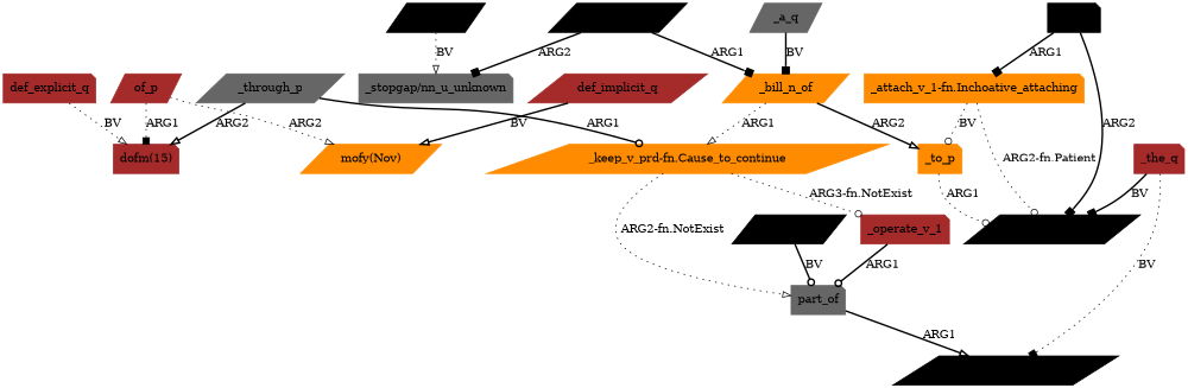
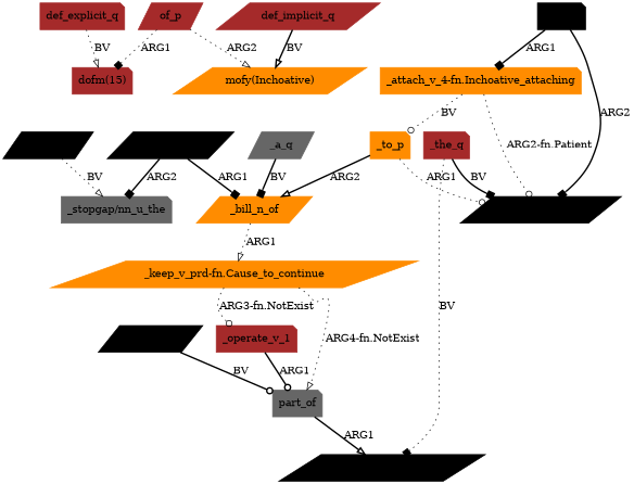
  digraph {
    node [color=brown shape=parallelogram style=filled]
    edge [arrowhead=onormal style=bold]
    def_explicit_q [shape=note]
    "dofm(15)" [shape=note]
-   _through_p [color=gray40]
    "_keep_v_prd-fn.Cause_to_continue" [color=darkorange]
    _operate_v_1 [shape=note]
    part_of [color=gray40 shape=note]
    _government_n_of [color=black]
    compound [color=black]
    _bill_n_of [color=darkorange]
-   "_stopgap/nn_u_unknown" [color=gray40 shape=note]
+   "_stopgap/nn_u_unknown" [color=gray40 shape=note label="_stopgap/nn_u_the"]
    _a_q [color=gray40]
-   "_attach_v_1-fn.Inchoative_attaching" [color=darkorange shape=note]
+   "_attach_v_1-fn.Inchoative_attaching" [color=darkorange shape=note label="_attach_v_4-fn.Inchoative_attaching"]
    _to_p [color=darkorange shape=note]
    _funding_n_of [color=black]
    udef_q [color=black]
    parg_d [color=black shape=note]
    _the_q [shape=note]
    _most_q [color=black]
    of_p
-   "mofy(Nov)" [color=darkorange]
+   "mofy(Nov)" [color=darkorange label="mofy(Inchoative)"]
    def_implicit_q
    def_explicit_q -> "dofm(15)" [label=BV style=dotted]
-   _through_p -> "dofm(15)" [label=ARG2]
-   _through_p -> "_keep_v_prd-fn.Cause_to_continue" [arrowhead=odot label=ARG1]
    "_keep_v_prd-fn.Cause_to_continue" -> _operate_v_1 [arrowhead=odot label="ARG3-fn.NotExist" style=dotted]
-   "_keep_v_prd-fn.Cause_to_continue" -> part_of [label="ARG2-fn.NotExist" style=dotted]
+   "_keep_v_prd-fn.Cause_to_continue" -> part_of [label="ARG4-fn.NotExist" style=dotted]
    _operate_v_1 -> part_of [arrowhead=odot label=ARG1]
    part_of -> _government_n_of [label=ARG1]
    compound -> _bill_n_of [arrowhead=box label=ARG1]
    compound -> "_stopgap/nn_u_unknown" [arrowhead=box label=ARG2]
    _bill_n_of -> "_keep_v_prd-fn.Cause_to_continue" [label=ARG1 style=dotted]
    _a_q -> _bill_n_of [arrowhead=box label=BV]
    "_attach_v_1-fn.Inchoative_attaching" -> _to_p [arrowhead=odot label=BV style=dotted]
    "_attach_v_1-fn.Inchoative_attaching" -> _funding_n_of [arrowhead=odot label="ARG2-fn.Patient" style=dotted]
-   _bill_n_of -> _to_p [label=ARG2]
+   _to_p -> _bill_n_of [label=ARG2]
    _to_p -> _funding_n_of [arrowhead=odot label=ARG1 style=dotted]
    udef_q -> "_stopgap/nn_u_unknown" [label=BV style=dotted]
    parg_d -> "_attach_v_1-fn.Inchoative_attaching" [arrowhead=box label=ARG1]
    parg_d -> _funding_n_of [arrowhead=box label=ARG2]
    _the_q -> _government_n_of [arrowhead=box label=BV style=dotted]
    _the_q -> _funding_n_of [arrowhead=box label=BV]
    _most_q -> part_of [arrowhead=odot label=BV]
    of_p -> "dofm(15)" [arrowhead=box label=ARG1 style=dotted]
    of_p -> "mofy(Nov)" [label=ARG2 style=dotted]
    def_implicit_q -> "mofy(Nov)" [label=BV]
  }
